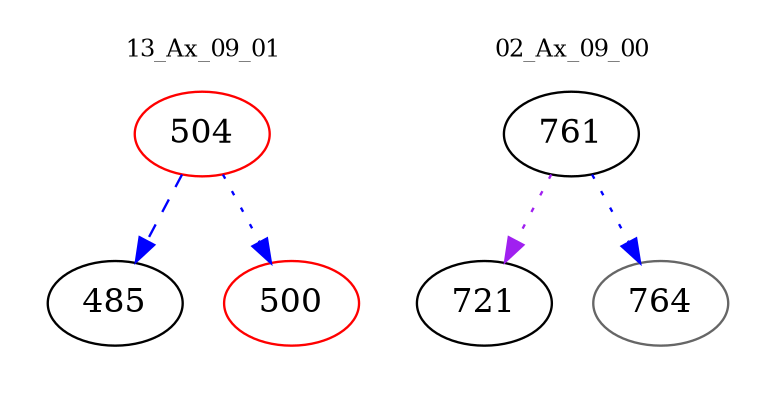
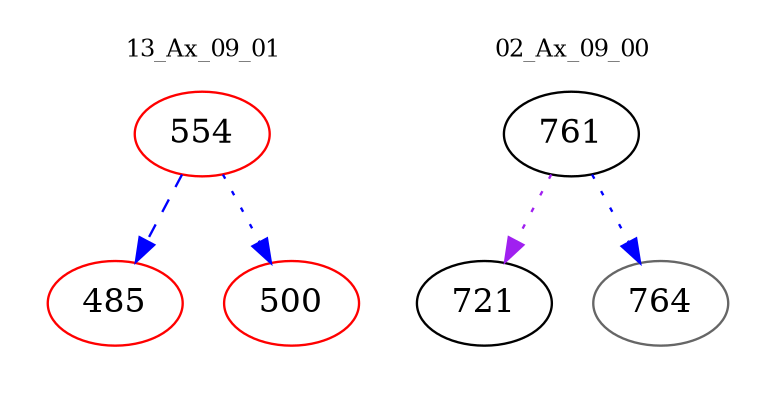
  digraph {
    node [color=black]
    edge [color=blue style=dotted]
-   n1 [color=red label=504]
-   n2 [label=485]
+   n1 [color=red label=554]
+   n2 [color=red label=485]
    n3 [color=red label=500]
    n4 [label=761]
    n5 [label=721]
    n6 [color=gray40 label=764]
    subgraph cluster_1 {
      color=white
      fontsize=10
      label="13_Ax_09_01"
      n1
      n2
      n3
    }
    subgraph cluster_2 {
      color=white
      fontsize=10
      label="02_Ax_09_00"
      n4
      n5
      n6
    }
    n1 -> n2 [style=dashed]
    n1 -> n3
    n4 -> n5 [color=purple]
    n4 -> n6
  }
